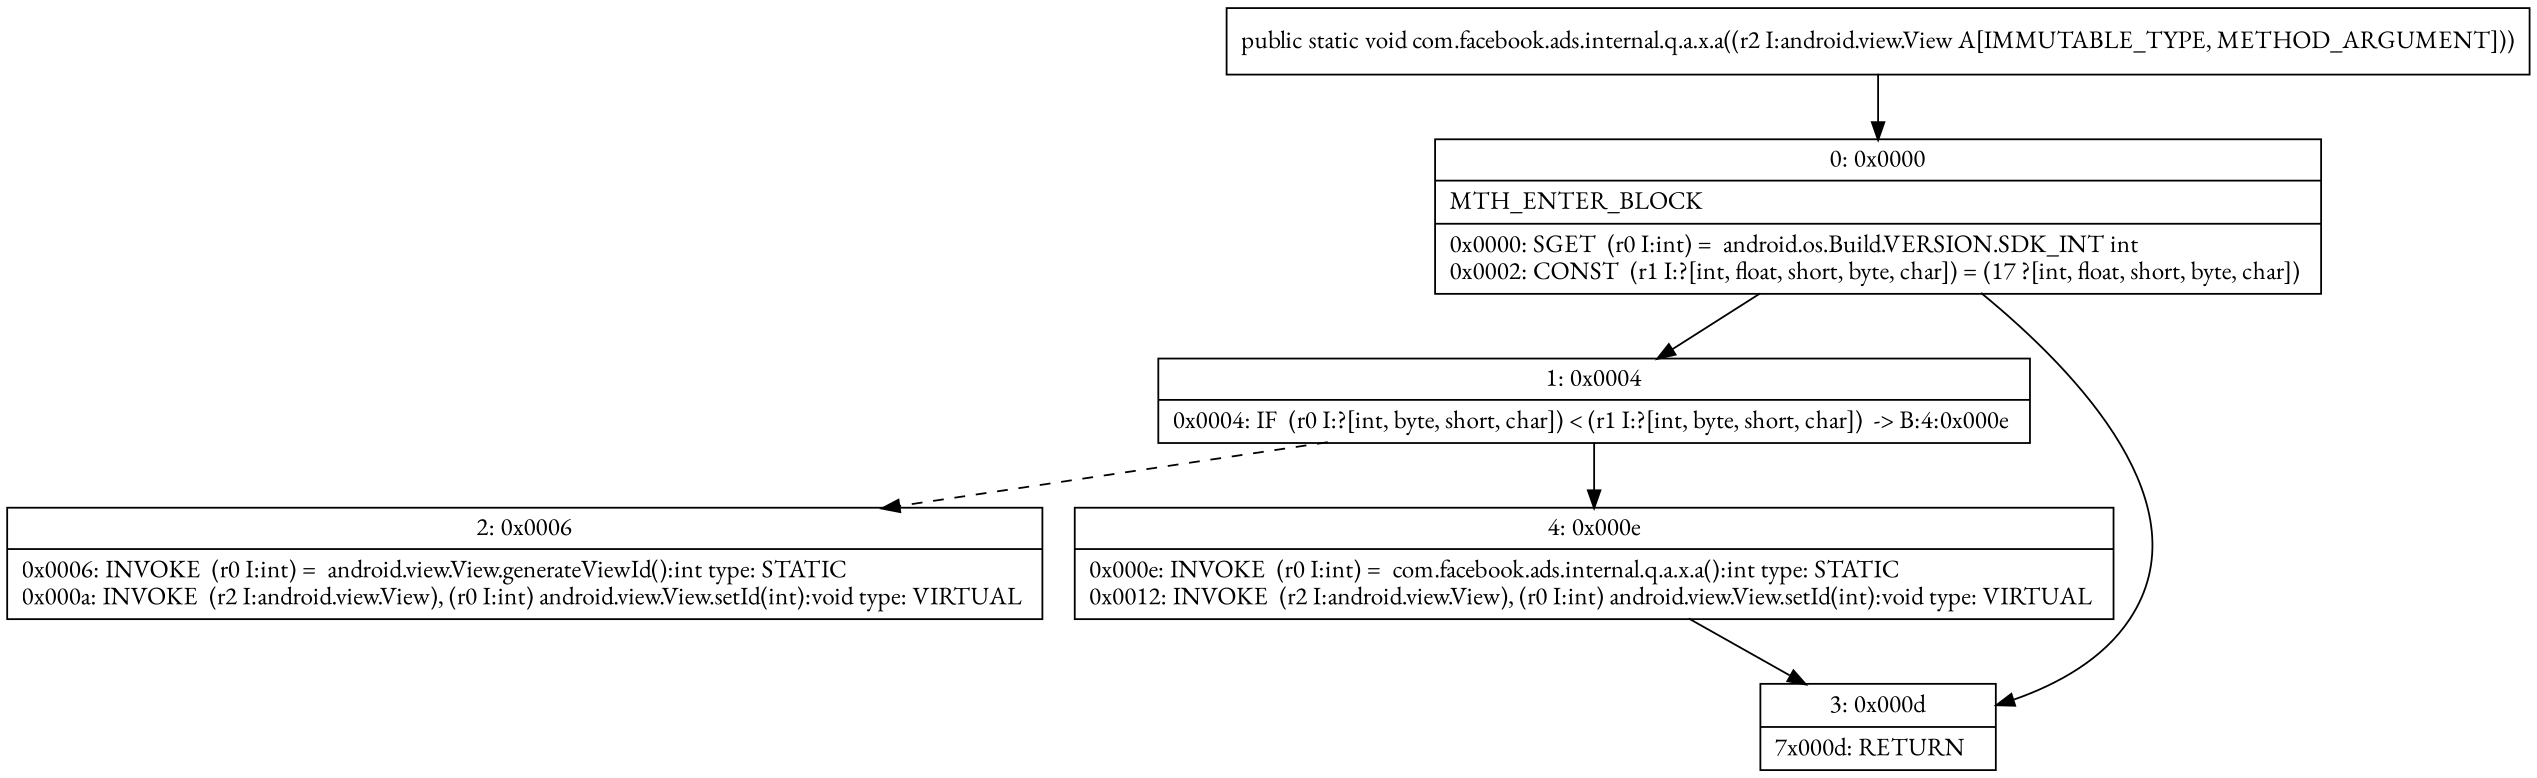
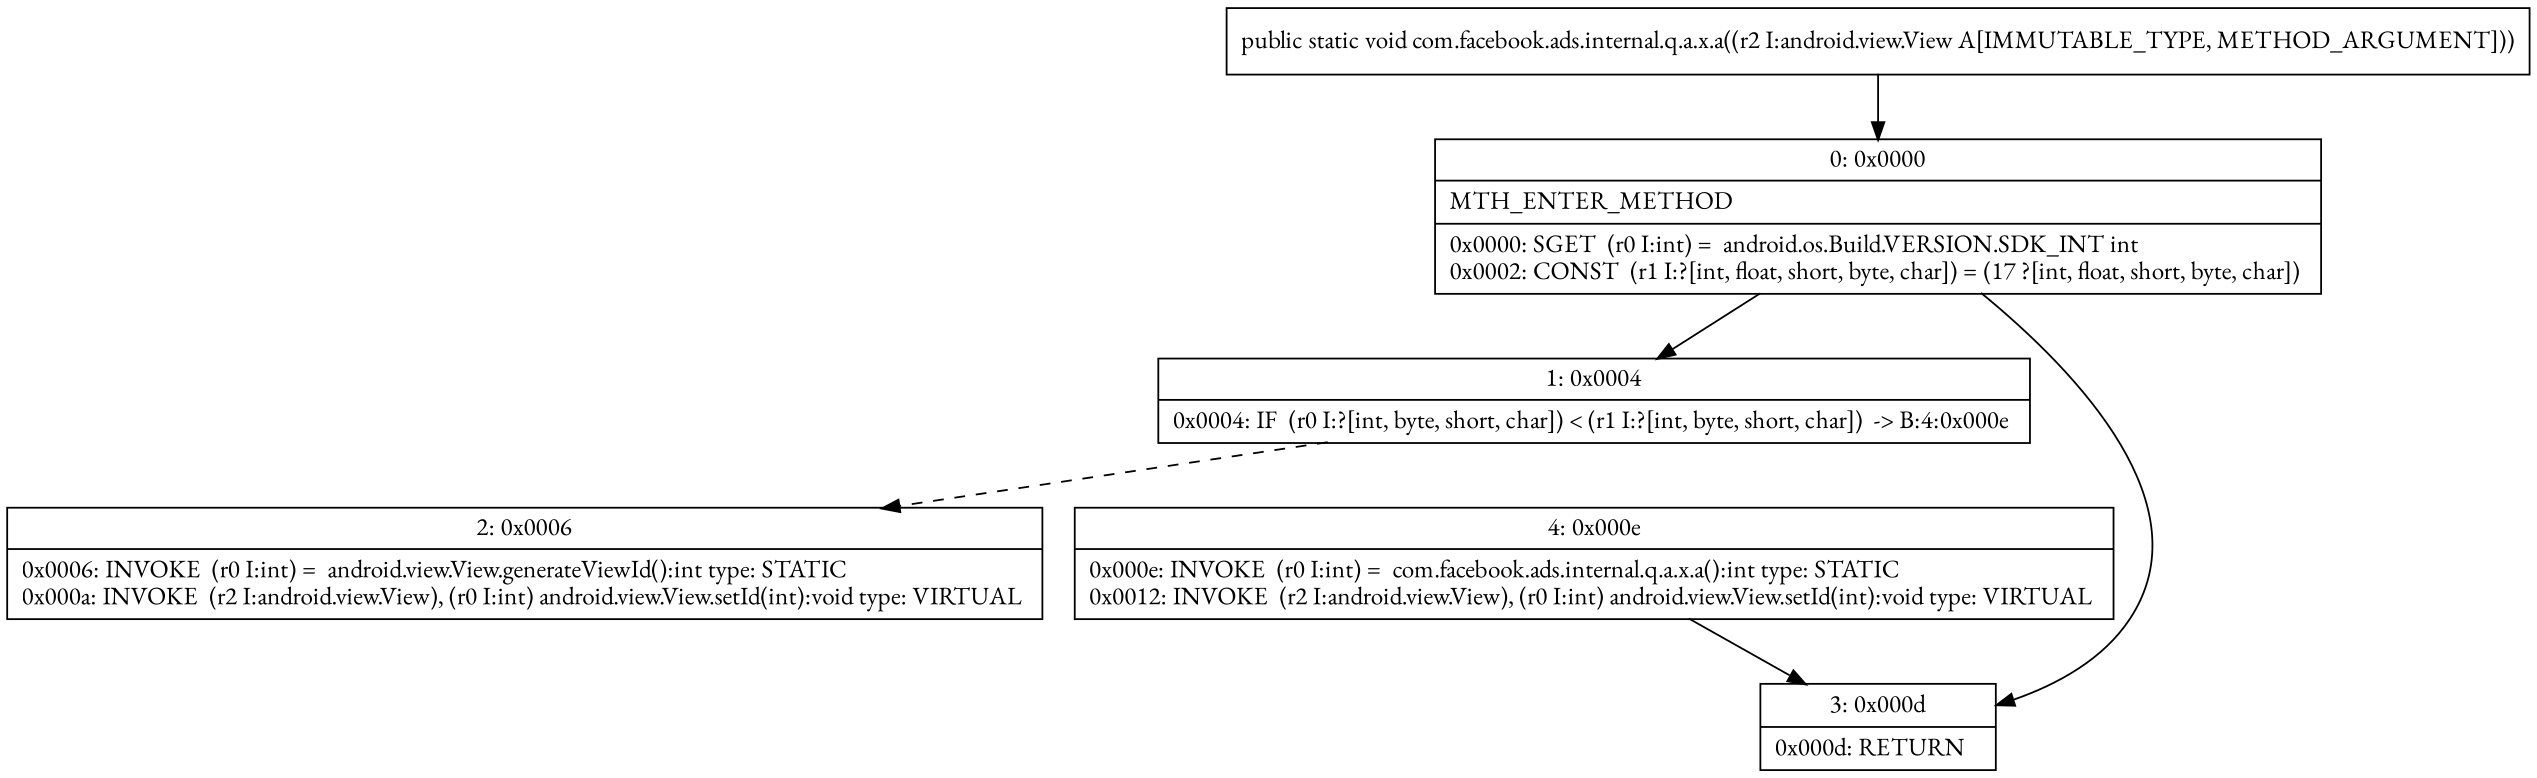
  digraph {
    fontname="EB Garamond"
    node [fontname="EB Garamond" shape=record]
    edge [fontname="EB Garamond"]
-   n1 [label="{0\:\ 0x0000|MTH_ENTER_BLOCK\l|0x0000: SGET  (r0 I:int) =  android.os.Build.VERSION.SDK_INT int \l0x0002: CONST  (r1 I:?[int, float, short, byte, char]) = (17 ?[int, float, short, byte, char]) \l}"]
+   n1 [label="{0\:\ 0x0000|MTH_ENTER_METHOD\l|0x0000: SGET  (r0 I:int) =  android.os.Build.VERSION.SDK_INT int \l0x0002: CONST  (r1 I:?[int, float, short, byte, char]) = (17 ?[int, float, short, byte, char]) \l}"]
    n2 [label="{1\:\ 0x0004|0x0004: IF  (r0 I:?[int, byte, short, char]) \< (r1 I:?[int, byte, short, char])  \-\> B:4:0x000e \l}"]
-   n3 [label="{3\:\ 0x000d|7x000d: RETURN   \l}"]
+   n3 [label="{3\:\ 0x000d|0x000d: RETURN   \l}"]
    n4 [label="{2\:\ 0x0006|0x0006: INVOKE  (r0 I:int) =  android.view.View.generateViewId():int type: STATIC \l0x000a: INVOKE  (r2 I:android.view.View), (r0 I:int) android.view.View.setId(int):void type: VIRTUAL \l}"]
    n5 [label="{4\:\ 0x000e|0x000e: INVOKE  (r0 I:int) =  com.facebook.ads.internal.q.a.x.a():int type: STATIC \l0x0012: INVOKE  (r2 I:android.view.View), (r0 I:int) android.view.View.setId(int):void type: VIRTUAL \l}"]
    n6 [label="{public static void com.facebook.ads.internal.q.a.x.a((r2 I:android.view.View A[IMMUTABLE_TYPE, METHOD_ARGUMENT])) }"]
    n1 -> n2
    n1 -> n3
    n2 -> n4 [style=dashed]
-   n2 -> n5
    n5 -> n3
    n6 -> n1
  }
